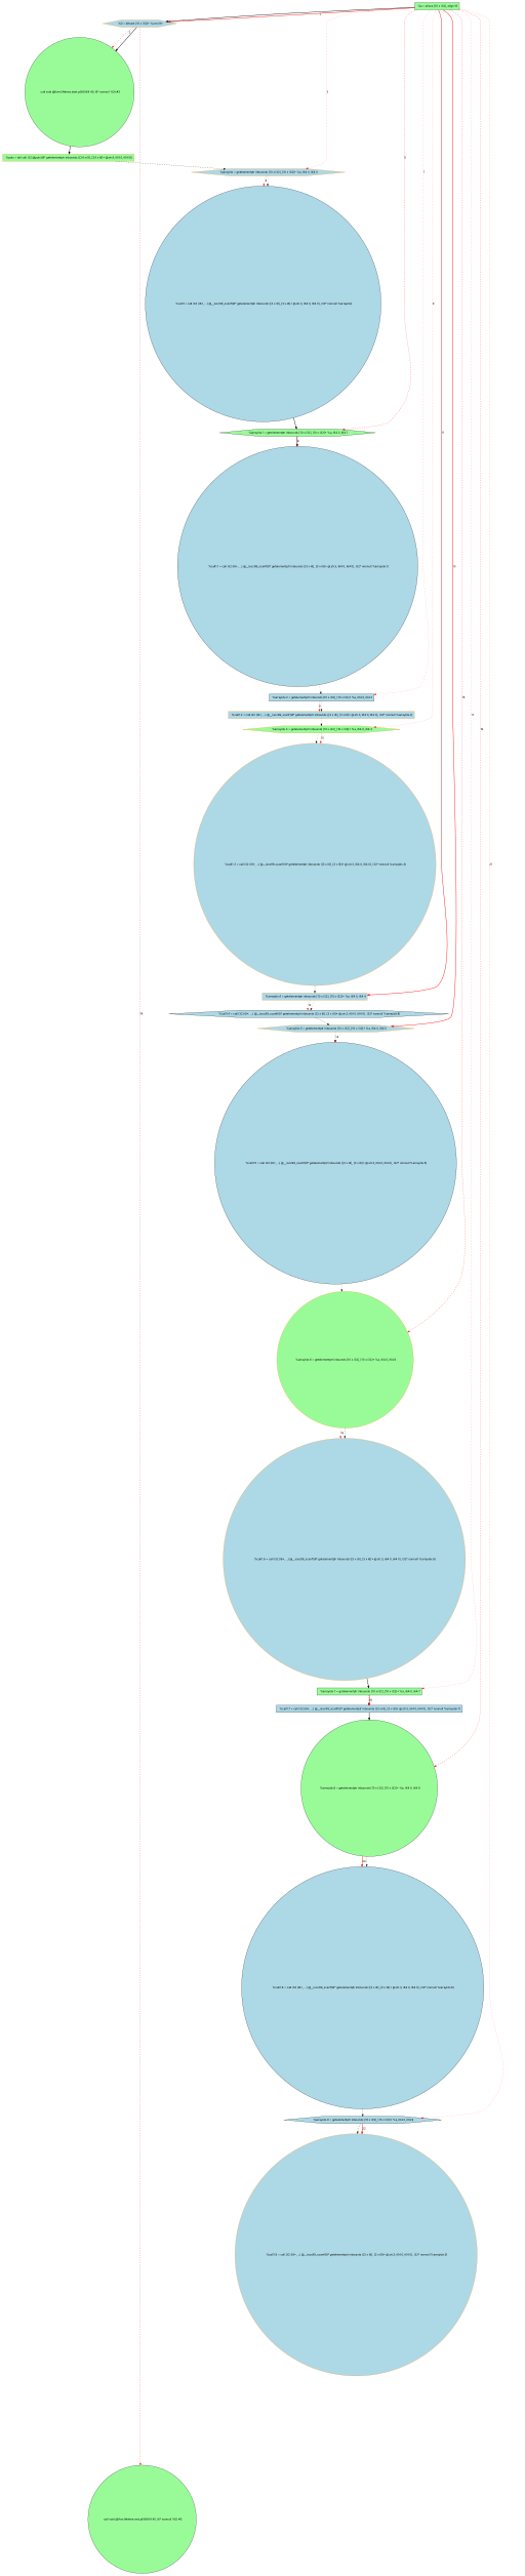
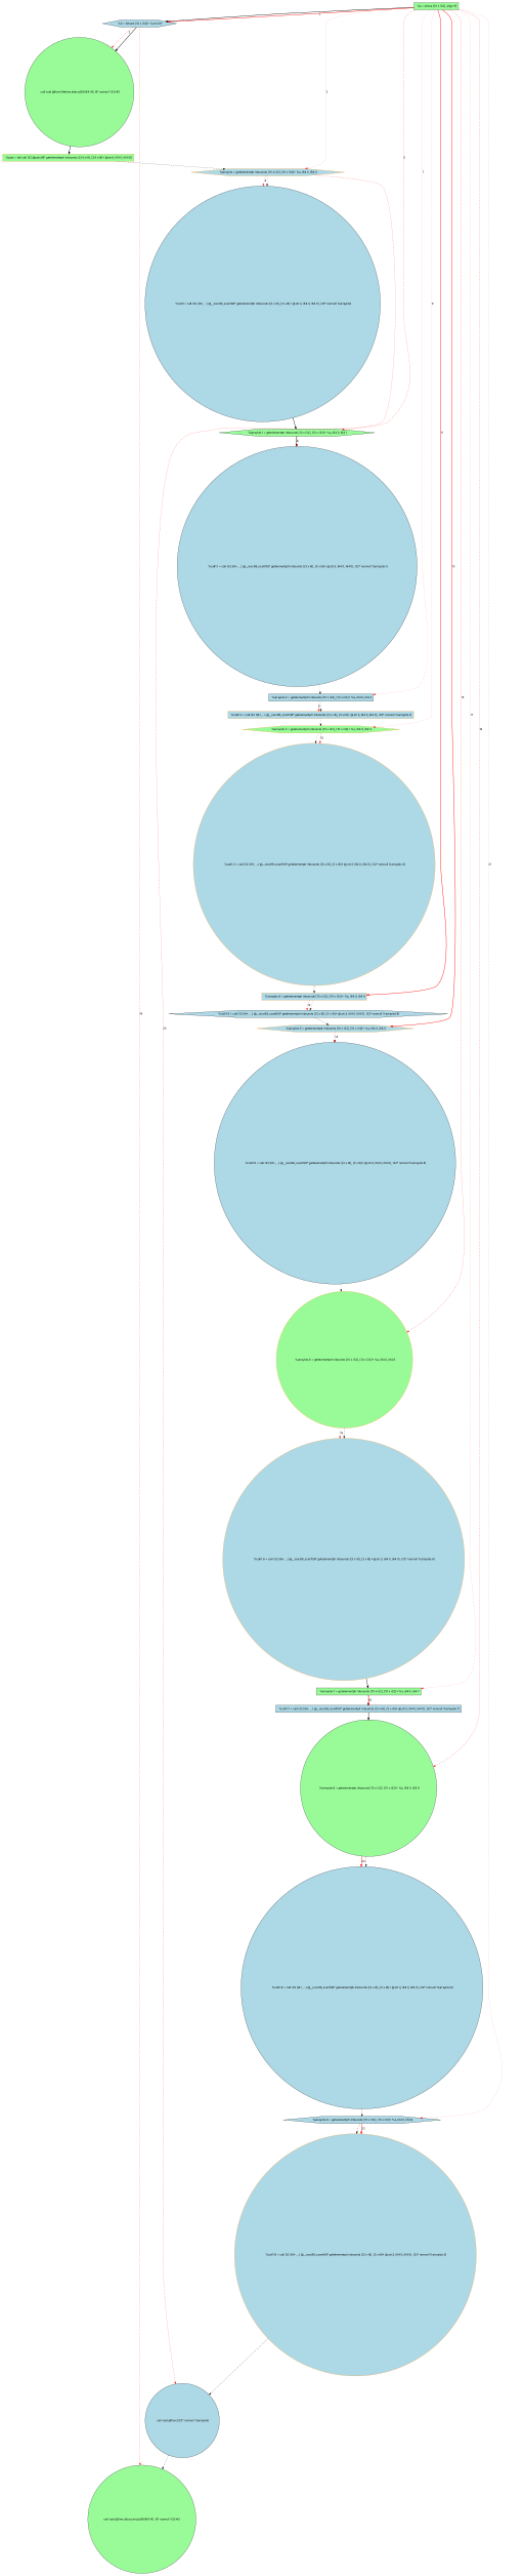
  digraph {
    fontname=Inter
    node [color=black fillcolor=lightblue fontname=Inter shape=circle style=filled]
    edge [fontname=Inter style=dashed]
    n1 [fillcolor=palegreen label="  %a = alloca [10 x i32], align 16" shape=box]
-   n2 [color=darkorange label="  %0 = bitcast [10 x i32]* %a to i8*" shape=hexagon]
+   n2 [label="  %0 = bitcast [10 x i32]* %a to i8*" shape=hexagon]
    n3 [color=darkorange label="  %arrayidx = getelementptr inbounds [10 x i32], [10 x i32]* %a, i64 0, i64 0" shape=hexagon]
    n4 [fillcolor=palegreen label="  %arrayidx.1 = getelementptr inbounds [10 x i32], [10 x i32]* %a, i64 0, i64 1" shape=hexagon]
    n5 [label="  %arrayidx.2 = getelementptr inbounds [10 x i32], [10 x i32]* %a, i64 0, i64 2" shape=box]
    n6 [color=darkorange fillcolor=palegreen label="  %arrayidx.3 = getelementptr inbounds [10 x i32], [10 x i32]* %a, i64 0, i64 3" shape=hexagon]
    n7 [color=darkorange label="  %arrayidx.4 = getelementptr inbounds [10 x i32], [10 x i32]* %a, i64 0, i64 4" shape=box]
    n8 [color=darkorange label="  %arrayidx.5 = getelementptr inbounds [10 x i32], [10 x i32]* %a, i64 0, i64 5" shape=hexagon]
    n9 [color=darkorange fillcolor=palegreen label="  %arrayidx.6 = getelementptr inbounds [10 x i32], [10 x i32]* %a, i64 0, i64 6"]
    n10 [fillcolor=palegreen label="  %arrayidx.7 = getelementptr inbounds [10 x i32], [10 x i32]* %a, i64 0, i64 7" shape=box]
    n11 [fillcolor=palegreen label="  %arrayidx.8 = getelementptr inbounds [10 x i32], [10 x i32]* %a, i64 0, i64 8"]
    n12 [label="  %arrayidx.9 = getelementptr inbounds [10 x i32], [10 x i32]* %a, i64 0, i64 9" shape=hexagon]
    n13 [fillcolor=palegreen label="  call void @llvm.lifetime.start.p0i8(i64 40, i8* nonnull %0) #3"]
-   n14 [fillcolor=palegreen label="  call void @llvm.lifetime.end.p0i8(i64 40, i8* nonnull %0) #3"]
+   n14 [fillcolor=palegreen label="call void @llvm.alloca.end.p0i8(i64 40, i8* nonnull %0) #3"]
    n15 [label="  %call1 = call i32 (i8*, ...) @__isoc99_scanf(i8* getelementptr inbounds ([3 x i8], [3 x i8]* @.str.3, i64 0, i64 0), i32* nonnull %arrayidx)"]
+   n16 [label="  call void @func(i32* nonnull %arrayidx)"]
    n17 [label="  %call1.1 = call i32 (i8*, ...) @__isoc99_scanf(i8* getelementptr inbounds ([3 x i8], [3 x i8]* @.str.3, i64 0, i64 0), i32* nonnull %arrayidx.1)"]
    n18 [color=darkorange label="  %call1.2 = call i32 (i8*, ...) @__isoc99_scanf(i8* getelementptr inbounds ([3 x i8], [3 x i8]* @.str.3, i64 0, i64 0), i32* nonnull %arrayidx.2)" shape=box]
    n19 [color=darkorange label="  %call1.3 = call i32 (i8*, ...) @__isoc99_scanf(i8* getelementptr inbounds ([3 x i8], [3 x i8]* @.str.3, i64 0, i64 0), i32* nonnull %arrayidx.3)"]
    n20 [label="  %call1.4 = call i32 (i8*, ...) @__isoc99_scanf(i8* getelementptr inbounds ([3 x i8], [3 x i8]* @.str.3, i64 0, i64 0), i32* nonnull %arrayidx.4)" shape=hexagon]
    n21 [label="  %call1.5 = call i32 (i8*, ...) @__isoc99_scanf(i8* getelementptr inbounds ([3 x i8], [3 x i8]* @.str.3, i64 0, i64 0), i32* nonnull %arrayidx.5)"]
    n22 [color=darkorange label="  %call1.6 = call i32 (i8*, ...) @__isoc99_scanf(i8* getelementptr inbounds ([3 x i8], [3 x i8]* @.str.3, i64 0, i64 0), i32* nonnull %arrayidx.6)"]
    n23 [label="  %call1.7 = call i32 (i8*, ...) @__isoc99_scanf(i8* getelementptr inbounds ([3 x i8], [3 x i8]* @.str.3, i64 0, i64 0), i32* nonnull %arrayidx.7)" shape=box]
    n24 [label="  %call1.8 = call i32 (i8*, ...) @__isoc99_scanf(i8* getelementptr inbounds ([3 x i8], [3 x i8]* @.str.3, i64 0, i64 0), i32* nonnull %arrayidx.8)"]
    n25 [color=darkorange label="  %call1.9 = call i32 (i8*, ...) @__isoc99_scanf(i8* getelementptr inbounds ([3 x i8], [3 x i8]* @.str.3, i64 0, i64 0), i32* nonnull %arrayidx.9)"]
    n26 [color=darkorange fillcolor=palegreen label="  %puts = tail call i32 @puts(i8* getelementptr inbounds ([24 x i8], [24 x i8]* @str.4, i64 0, i64 0))" shape=box]
    n1 -> n2 [style=bold]
    n1 -> n2 [color=red label=1 style=bold]
    n1 -> n3 [color=red label=3 style=dotted]
    n1 -> n4 [color=red label=5]
    n1 -> n5 [color=red label=7 style=dotted]
    n1 -> n6 [color=red label=9 style=dotted]
    n1 -> n7 [color=red label=11 style=bold]
    n1 -> n8 [color=red label=13 style=bold]
    n1 -> n9 [color=red label=15]
    n1 -> n10 [color=red label=17 style=dotted]
    n1 -> n11 [color=red label=19]
    n1 -> n12 [color=red label=21 style=dotted]
    n2 -> n13 [style=bold]
    n2 -> n13 [color=red label=2]
    n2 -> n14 [color=red label=74]
    n3 -> n15 [style=dotted]
    n3 -> n15 [color=red label=4]
+   n3 -> n16 [color=red label=23]
    n4 -> n17 [style=bold]
    n4 -> n17 [color=red label=6]
    n5 -> n18 [style=dotted]
    n5 -> n18 [color=red label=8]
    n6 -> n19 [style=dotted]
    n6 -> n19 [color=red label=10]
    n7 -> n20 [style=dotted]
    n7 -> n20 [color=red label=12]
    n8 -> n21 [style=dotted]
    n8 -> n21 [color=red label=14 style=dotted]
    n9 -> n22
    n9 -> n22 [color=red label=16 style=dotted]
    n10 -> n23
    n10 -> n23 [color=red label=18 style=bold]
    n11 -> n24
    n11 -> n24 [color=red label=20 style=bold]
    n12 -> n25
    n12 -> n25 [color=red label=22 style=bold]
    n13 -> n26 [style=bold]
    n15 -> n4 [style=bold]
+   n16 -> n14
    n17 -> n5 [style=dotted]
    n18 -> n6 [style=dotted]
    n19 -> n7
    n20 -> n8
    n21 -> n9 [style=dotted]
    n22 -> n10 [style=bold]
    n23 -> n11 [style=bold]
    n24 -> n12
+   n25 -> n16
    n26 -> n3
  }
